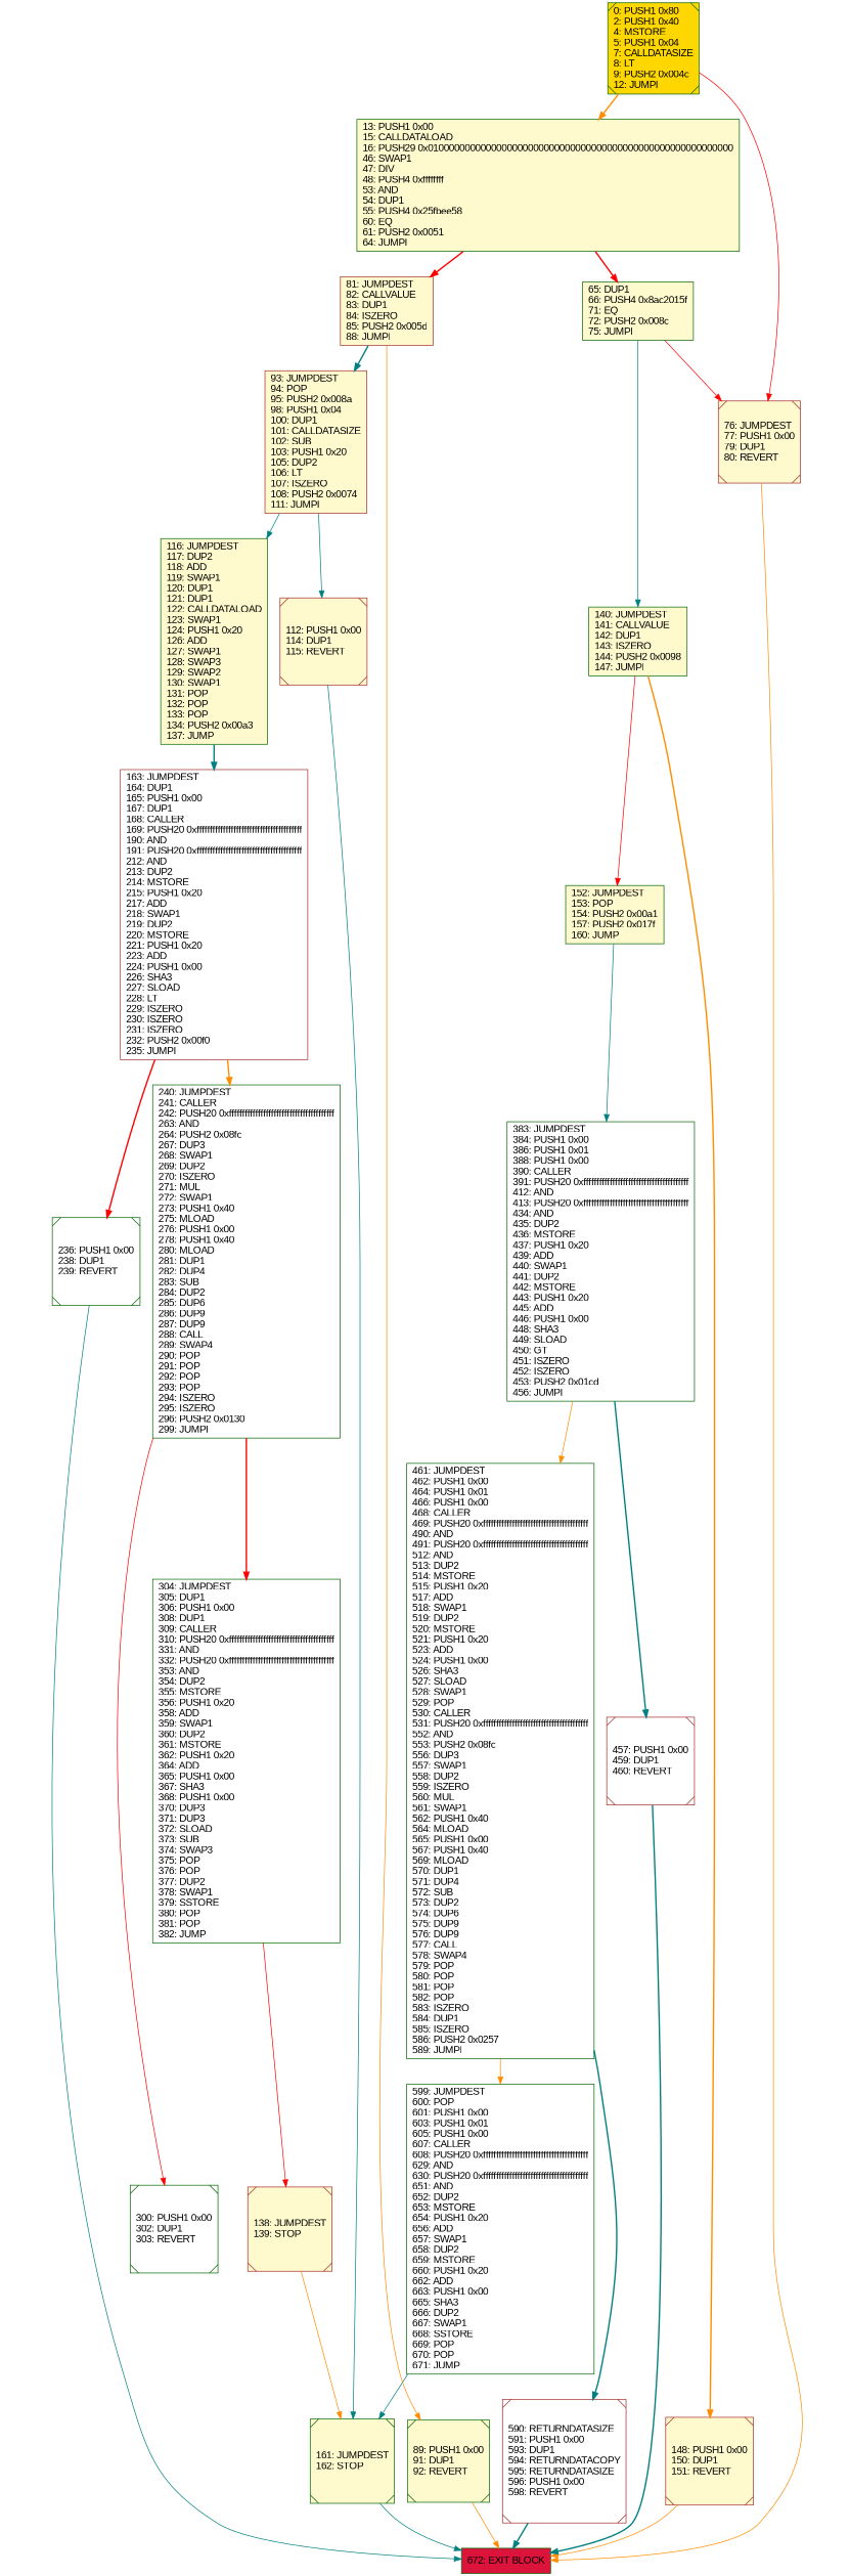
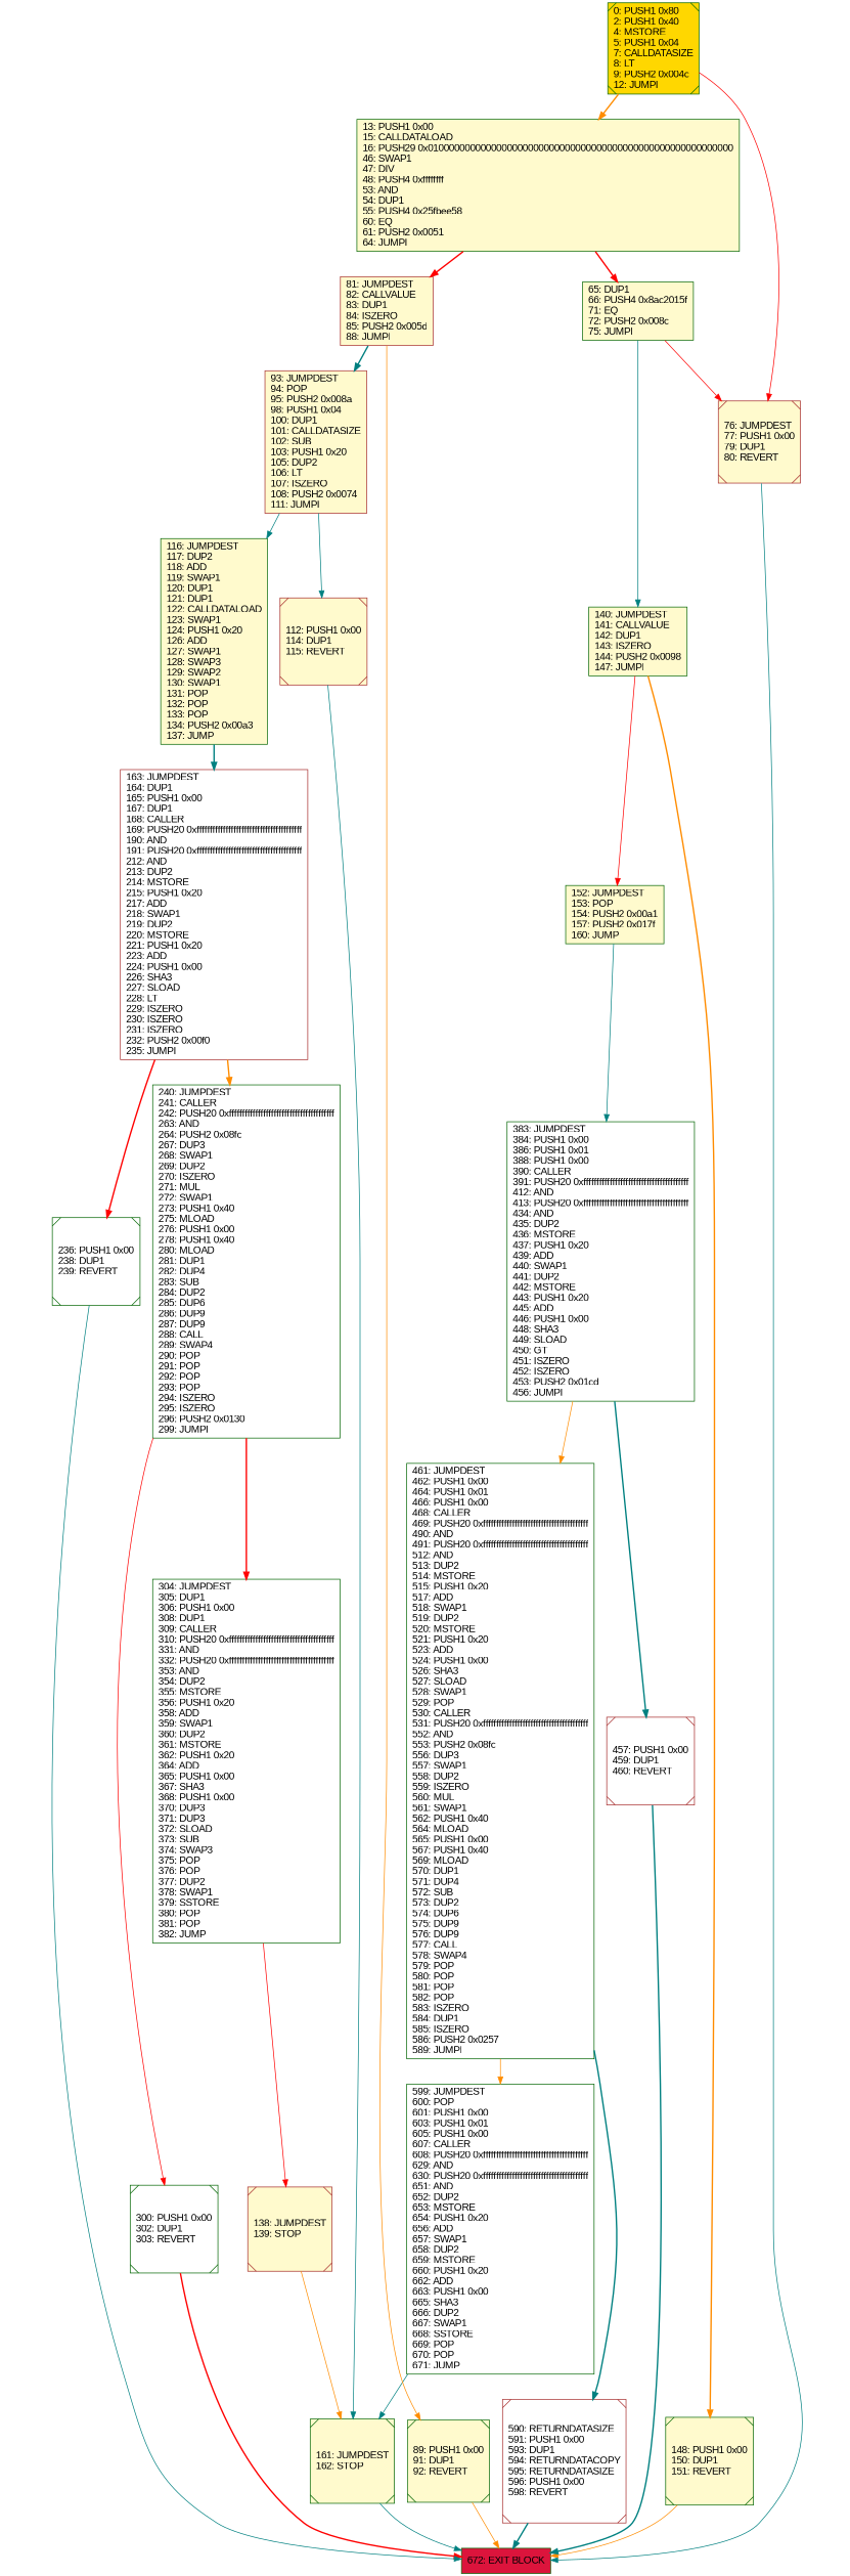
  digraph {
    rankdir=UD
    node [color=darkgreen fillcolor=lemonchiffon fontcolor=black fontname=arial shape=box style=filled]
    edge [color=teal style=solid]
    n1 [fillcolor=white label="599: JUMPDEST\l600: POP\l601: PUSH1 0x00\l603: PUSH1 0x01\l605: PUSH1 0x00\l607: CALLER\l608: PUSH20 0xffffffffffffffffffffffffffffffffffffffff\l629: AND\l630: PUSH20 0xffffffffffffffffffffffffffffffffffffffff\l651: AND\l652: DUP2\l653: MSTORE\l654: PUSH1 0x20\l656: ADD\l657: SWAP1\l658: DUP2\l659: MSTORE\l660: PUSH1 0x20\l662: ADD\l663: PUSH1 0x00\l665: SHA3\l666: DUP2\l667: SWAP1\l668: SSTORE\l669: POP\l670: POP\l671: JUMP\l"]
    n2 [label="161: JUMPDEST\l162: STOP\l" shape=Msquare]
    n3 [fillcolor=crimson label="672: EXIT BLOCK\l"]
    n4 [fillcolor=white label="240: JUMPDEST\l241: CALLER\l242: PUSH20 0xffffffffffffffffffffffffffffffffffffffff\l263: AND\l264: PUSH2 0x08fc\l267: DUP3\l268: SWAP1\l269: DUP2\l270: ISZERO\l271: MUL\l272: SWAP1\l273: PUSH1 0x40\l275: MLOAD\l276: PUSH1 0x00\l278: PUSH1 0x40\l280: MLOAD\l281: DUP1\l282: DUP4\l283: SUB\l284: DUP2\l285: DUP6\l286: DUP9\l287: DUP9\l288: CALL\l289: SWAP4\l290: POP\l291: POP\l292: POP\l293: POP\l294: ISZERO\l295: ISZERO\l296: PUSH2 0x0130\l299: JUMPI\l"]
    n5 [fillcolor=white label="300: PUSH1 0x00\l302: DUP1\l303: REVERT\l" shape=Msquare]
    n6 [fillcolor=white label="304: JUMPDEST\l305: DUP1\l306: PUSH1 0x00\l308: DUP1\l309: CALLER\l310: PUSH20 0xffffffffffffffffffffffffffffffffffffffff\l331: AND\l332: PUSH20 0xffffffffffffffffffffffffffffffffffffffff\l353: AND\l354: DUP2\l355: MSTORE\l356: PUSH1 0x20\l358: ADD\l359: SWAP1\l360: DUP2\l361: MSTORE\l362: PUSH1 0x20\l364: ADD\l365: PUSH1 0x00\l367: SHA3\l368: PUSH1 0x00\l370: DUP3\l371: DUP3\l372: SLOAD\l373: SUB\l374: SWAP3\l375: POP\l376: POP\l377: DUP2\l378: SWAP1\l379: SSTORE\l380: POP\l381: POP\l382: JUMP\l"]
    n7 [color=brown label="138: JUMPDEST\l139: STOP\l" shape=Msquare]
    n8 [label="65: DUP1\l66: PUSH4 0x8ac2015f\l71: EQ\l72: PUSH2 0x008c\l75: JUMPI\l"]
    n9 [color=brown label="76: JUMPDEST\l77: PUSH1 0x00\l79: DUP1\l80: REVERT\l" shape=Msquare]
    n10 [label="140: JUMPDEST\l141: CALLVALUE\l142: DUP1\l143: ISZERO\l144: PUSH2 0x0098\l147: JUMPI\l"]
-   n11 [color=brown label="148: PUSH1 0x00\l150: DUP1\l151: REVERT\l" shape=Msquare]
+   n11 [label="148: PUSH1 0x00\l150: DUP1\l151: REVERT\l" shape=Msquare]
    n12 [label="152: JUMPDEST\l153: POP\l154: PUSH2 0x00a1\l157: PUSH2 0x017f\l160: JUMP\l"]
    n13 [color=brown fillcolor=white label="163: JUMPDEST\l164: DUP1\l165: PUSH1 0x00\l167: DUP1\l168: CALLER\l169: PUSH20 0xffffffffffffffffffffffffffffffffffffffff\l190: AND\l191: PUSH20 0xffffffffffffffffffffffffffffffffffffffff\l212: AND\l213: DUP2\l214: MSTORE\l215: PUSH1 0x20\l217: ADD\l218: SWAP1\l219: DUP2\l220: MSTORE\l221: PUSH1 0x20\l223: ADD\l224: PUSH1 0x00\l226: SHA3\l227: SLOAD\l228: LT\l229: ISZERO\l230: ISZERO\l231: ISZERO\l232: PUSH2 0x00f0\l235: JUMPI\l"]
    n14 [fillcolor=white label="236: PUSH1 0x00\l238: DUP1\l239: REVERT\l" shape=Msquare]
    n15 [color=brown label="81: JUMPDEST\l82: CALLVALUE\l83: DUP1\l84: ISZERO\l85: PUSH2 0x005d\l88: JUMPI\l"]
    n16 [color=brown label="93: JUMPDEST\l94: POP\l95: PUSH2 0x008a\l98: PUSH1 0x04\l100: DUP1\l101: CALLDATASIZE\l102: SUB\l103: PUSH1 0x20\l105: DUP2\l106: LT\l107: ISZERO\l108: PUSH2 0x0074\l111: JUMPI\l"]
    n17 [label="89: PUSH1 0x00\l91: DUP1\l92: REVERT\l" shape=Msquare]
    n18 [color=brown label="112: PUSH1 0x00\l114: DUP1\l115: REVERT\l" shape=Msquare]
    n19 [label="116: JUMPDEST\l117: DUP2\l118: ADD\l119: SWAP1\l120: DUP1\l121: DUP1\l122: CALLDATALOAD\l123: SWAP1\l124: PUSH1 0x20\l126: ADD\l127: SWAP1\l128: SWAP3\l129: SWAP2\l130: SWAP1\l131: POP\l132: POP\l133: POP\l134: PUSH2 0x00a3\l137: JUMP\l"]
    n20 [color=brown fillcolor=white label="590: RETURNDATASIZE\l591: PUSH1 0x00\l593: DUP1\l594: RETURNDATACOPY\l595: RETURNDATASIZE\l596: PUSH1 0x00\l598: REVERT\l" shape=Msquare]
    n21 [label="13: PUSH1 0x00\l15: CALLDATALOAD\l16: PUSH29 0x0100000000000000000000000000000000000000000000000000000000\l46: SWAP1\l47: DIV\l48: PUSH4 0xffffffff\l53: AND\l54: DUP1\l55: PUSH4 0x25fbee58\l60: EQ\l61: PUSH2 0x0051\l64: JUMPI\l"]
    n22 [fillcolor=white label="383: JUMPDEST\l384: PUSH1 0x00\l386: PUSH1 0x01\l388: PUSH1 0x00\l390: CALLER\l391: PUSH20 0xffffffffffffffffffffffffffffffffffffffff\l412: AND\l413: PUSH20 0xffffffffffffffffffffffffffffffffffffffff\l434: AND\l435: DUP2\l436: MSTORE\l437: PUSH1 0x20\l439: ADD\l440: SWAP1\l441: DUP2\l442: MSTORE\l443: PUSH1 0x20\l445: ADD\l446: PUSH1 0x00\l448: SHA3\l449: SLOAD\l450: GT\l451: ISZERO\l452: ISZERO\l453: PUSH2 0x01cd\l456: JUMPI\l"]
    n23 [color=brown fillcolor=white label="457: PUSH1 0x00\l459: DUP1\l460: REVERT\l" shape=Msquare]
    n24 [fillcolor=gold label="0: PUSH1 0x80\l2: PUSH1 0x40\l4: MSTORE\l5: PUSH1 0x04\l7: CALLDATASIZE\l8: LT\l9: PUSH2 0x004c\l12: JUMPI\l" shape=Msquare]
    n25 [fillcolor=white label="461: JUMPDEST\l462: PUSH1 0x00\l464: PUSH1 0x01\l466: PUSH1 0x00\l468: CALLER\l469: PUSH20 0xffffffffffffffffffffffffffffffffffffffff\l490: AND\l491: PUSH20 0xffffffffffffffffffffffffffffffffffffffff\l512: AND\l513: DUP2\l514: MSTORE\l515: PUSH1 0x20\l517: ADD\l518: SWAP1\l519: DUP2\l520: MSTORE\l521: PUSH1 0x20\l523: ADD\l524: PUSH1 0x00\l526: SHA3\l527: SLOAD\l528: SWAP1\l529: POP\l530: CALLER\l531: PUSH20 0xffffffffffffffffffffffffffffffffffffffff\l552: AND\l553: PUSH2 0x08fc\l556: DUP3\l557: SWAP1\l558: DUP2\l559: ISZERO\l560: MUL\l561: SWAP1\l562: PUSH1 0x40\l564: MLOAD\l565: PUSH1 0x00\l567: PUSH1 0x40\l569: MLOAD\l570: DUP1\l571: DUP4\l572: SUB\l573: DUP2\l574: DUP6\l575: DUP9\l576: DUP9\l577: CALL\l578: SWAP4\l579: POP\l580: POP\l581: POP\l582: POP\l583: ISZERO\l584: DUP1\l585: ISZERO\l586: PUSH2 0x0257\l589: JUMPI\l"]
    n1 -> n2
    n2 -> n3
    n4 -> n5 [color=red]
    n4 -> n6 [color=red style=bold]
+   n5 -> n3 [color=red style=bold]
    n6 -> n7 [color=red]
    n7 -> n2 [color=darkorange]
    n8 -> n9 [color=red]
    n8 -> n10
-   n9 -> n3 [color=darkorange]
+   n9 -> n3
    n10 -> n11 [color=darkorange style=bold]
    n10 -> n12 [color=red]
    n11 -> n3 [color=darkorange]
    n12 -> n22
    n13 -> n4 [color=darkorange style=bold]
    n13 -> n14 [color=red style=bold]
    n14 -> n3
    n15 -> n16 [style=bold]
    n15 -> n17 [color=darkorange]
    n16 -> n18
    n16 -> n19
    n17 -> n3 [color=darkorange]
    n18 -> n2
    n19 -> n13 [style=bold]
    n20 -> n3 [style=bold]
    n21 -> n8 [color=red style=bold]
    n21 -> n15 [color=red style=bold]
    n22 -> n23 [style=bold]
    n22 -> n25 [color=darkorange]
    n23 -> n3 [style=bold]
    n24 -> n9 [color=red]
    n24 -> n21 [color=darkorange style=bold]
    n25 -> n1 [color=darkorange]
    n25 -> n20 [style=bold]
  }
